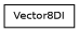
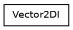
  digraph {
    rankdir=LR
-   n1 [color=black fillcolor=white fontname=Helvetica fontsize=10 height=0.2 label=Vector8DI shape=record style=filled width=0.4]
+   n1 [color=black fillcolor=white fontname=Helvetica fontsize=10 height=0.2 label=Vector2DI shape=record style=filled width=0.4]
  }
